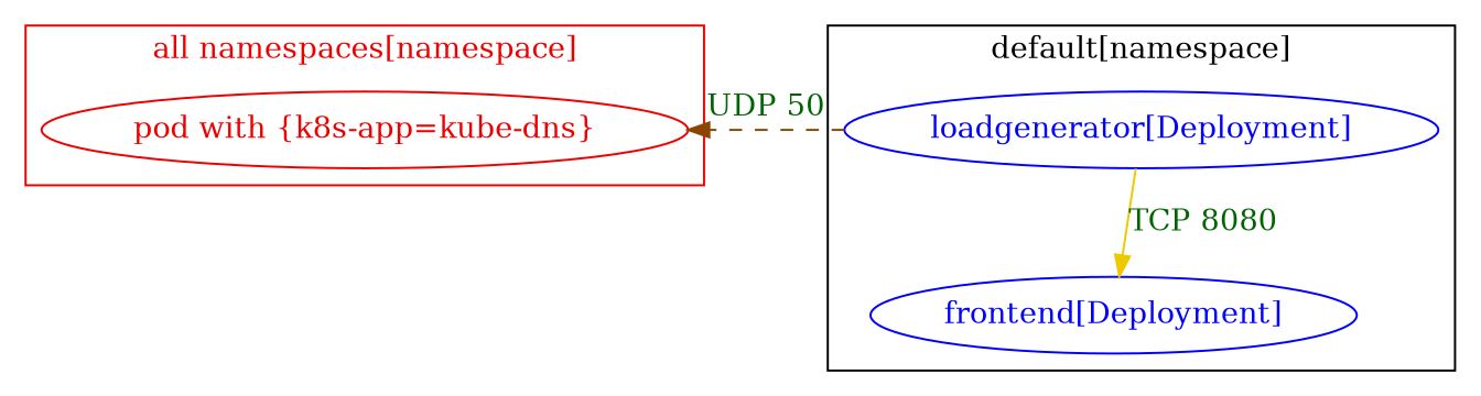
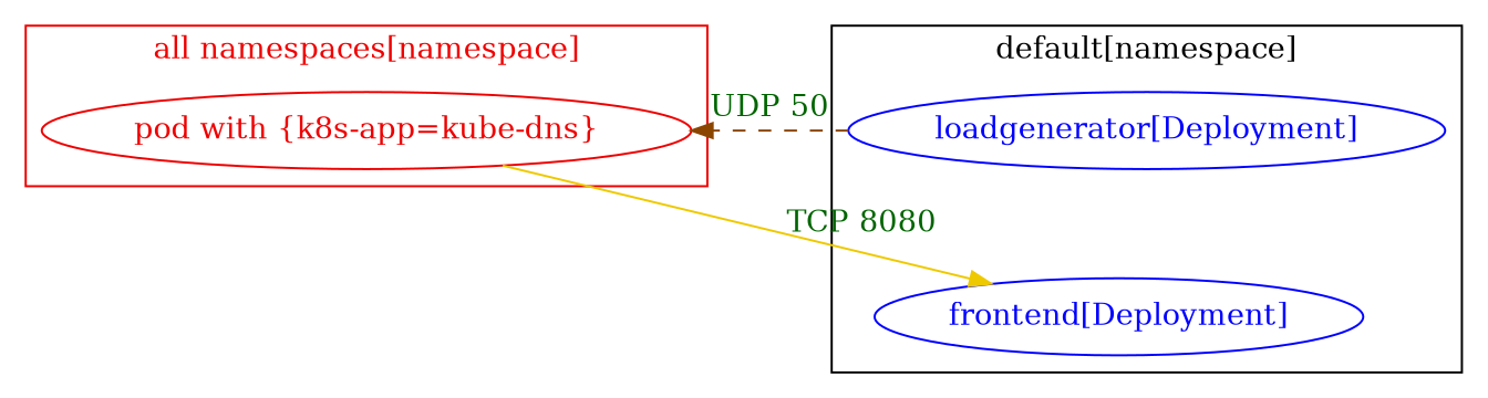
  digraph {
    node [color=blue fontcolor=blue]
    edge [fontcolor=darkgreen]
    n1 [color=red2 fontcolor=red2 label="pod with {k8s-app=kube-dns}"]
    n2 [label="frontend[Deployment]"]
    n3 [label="loadgenerator[Deployment]"]
    subgraph cluster_1 {
      color=red2
      fontcolor=red2
      label="all namespaces[namespace]"
      n1
    }
    subgraph cluster_2 {
      color=black
      fontcolor=black
      label="default[namespace]"
      n2
      n3
    }
    n3 -> n1 [color=darkorange4 label="UDP 50" style=dashed weight=0.5]
-   n3 -> n2 [color=gold2 label="TCP 8080" weight=1]
+   n1 -> n2 [color=gold2 label="TCP 8080" weight=1]
  }
